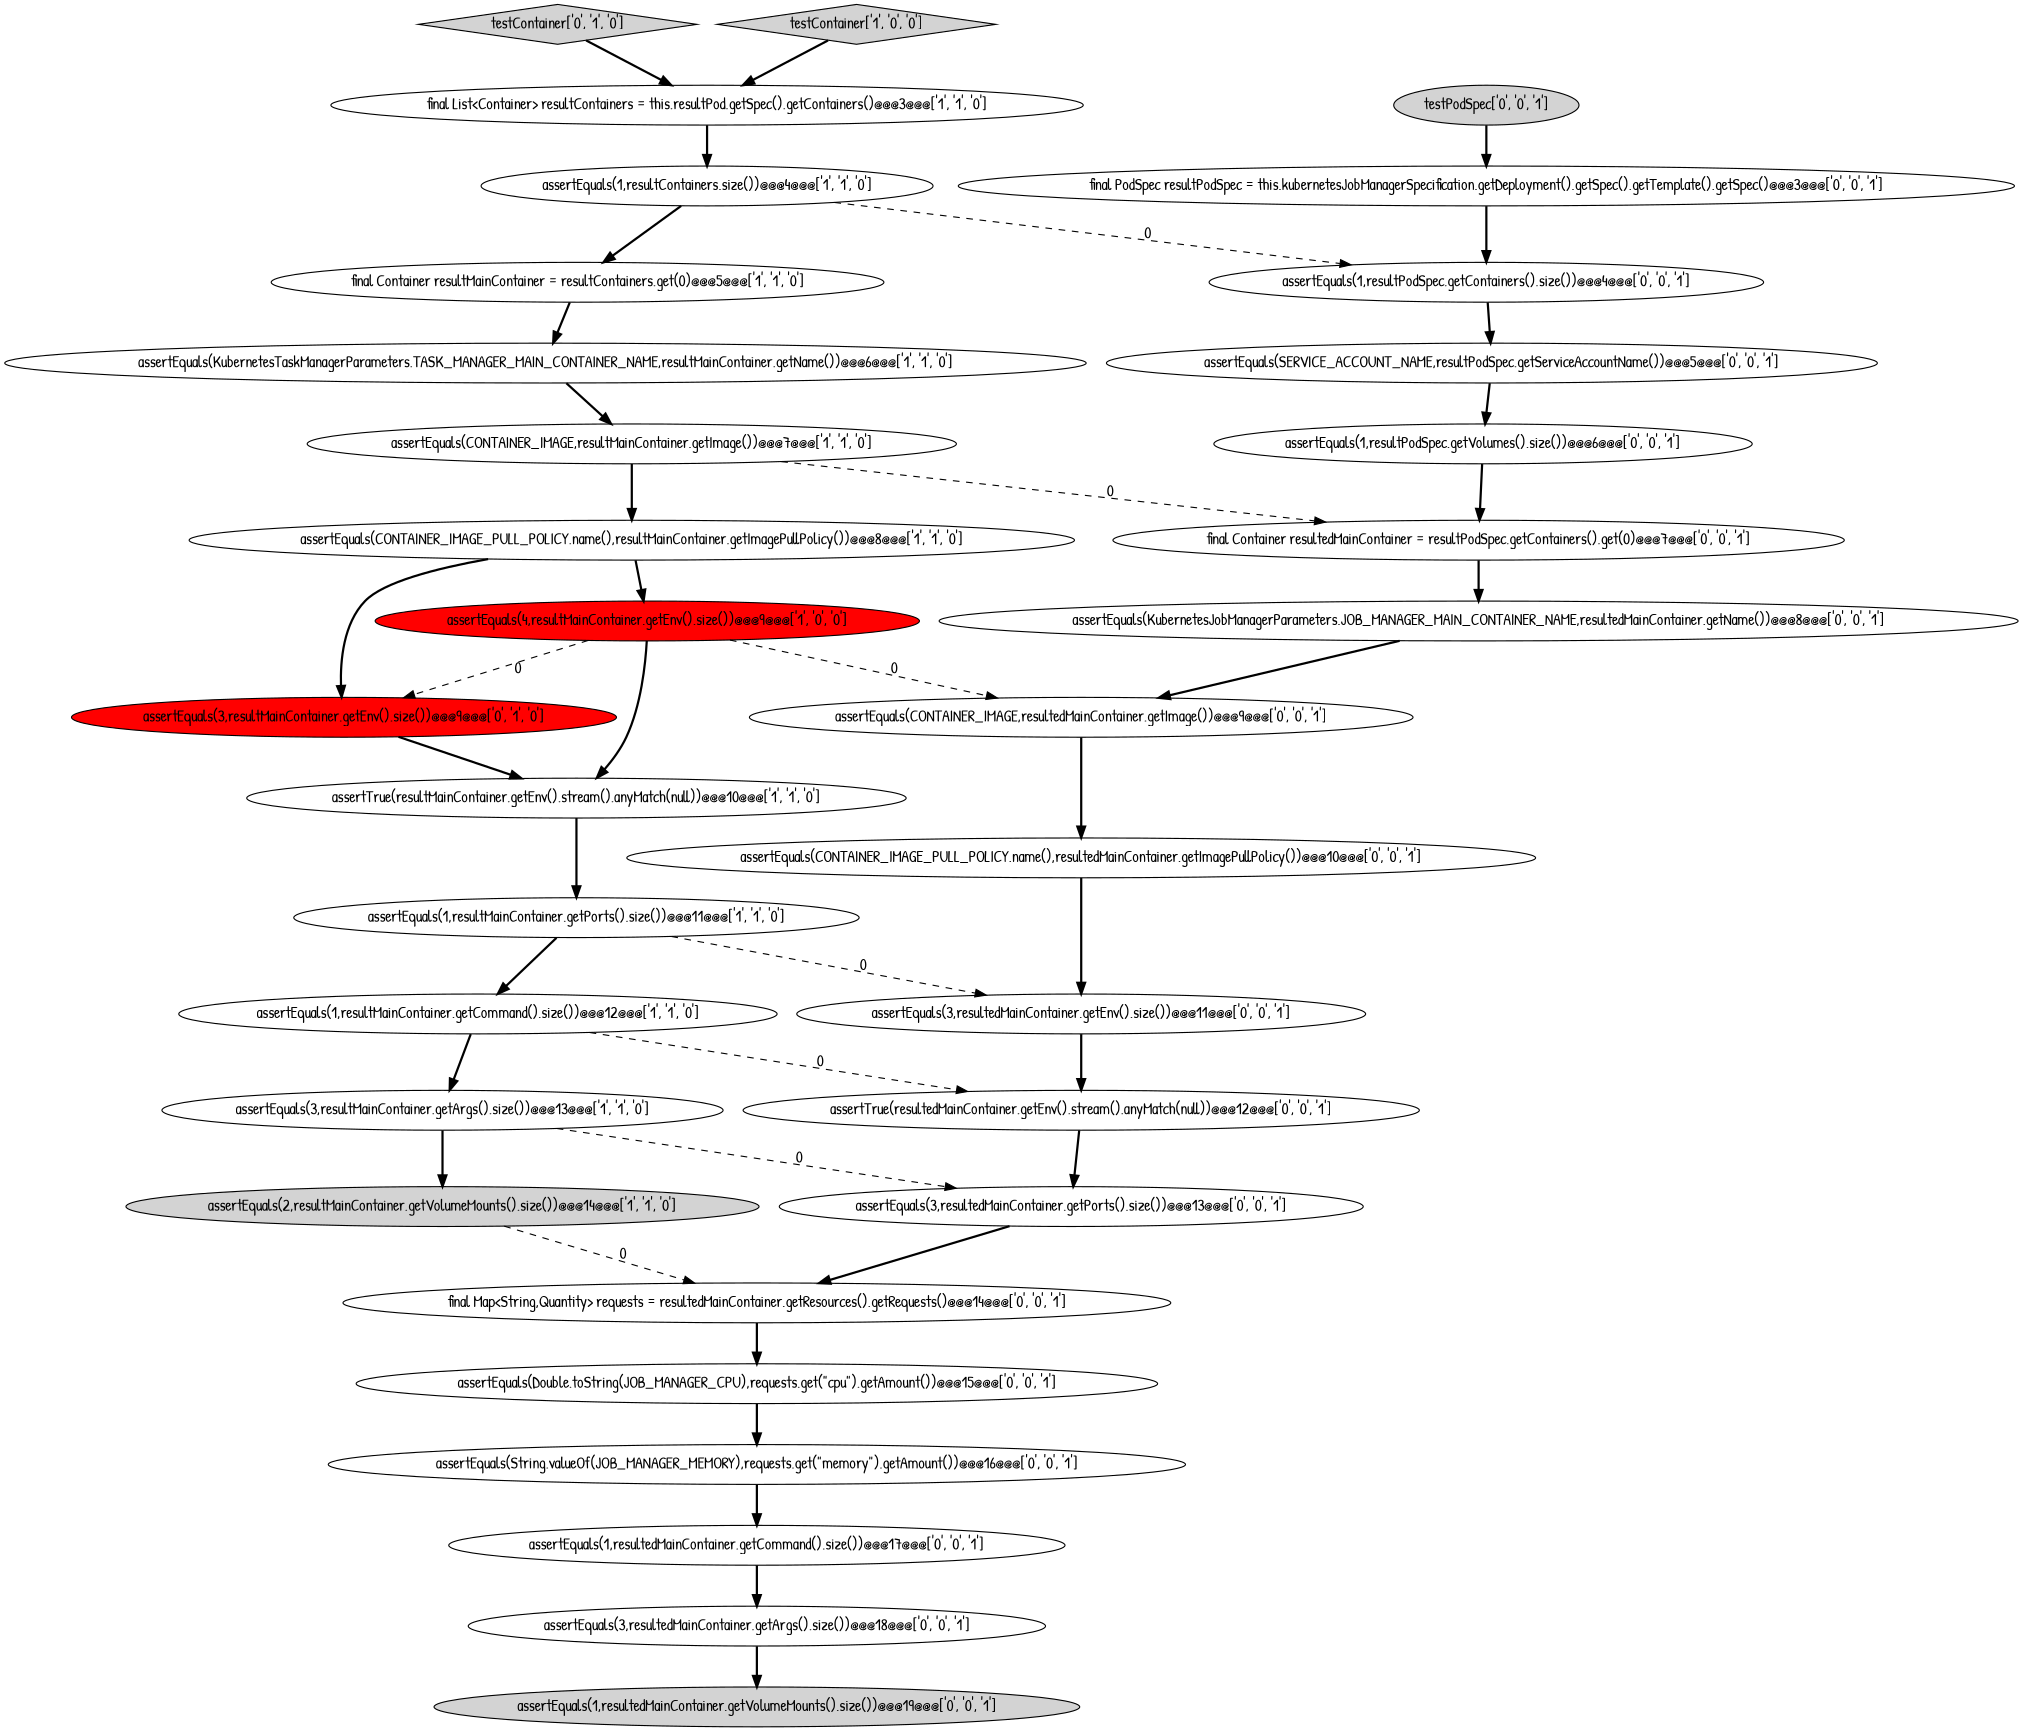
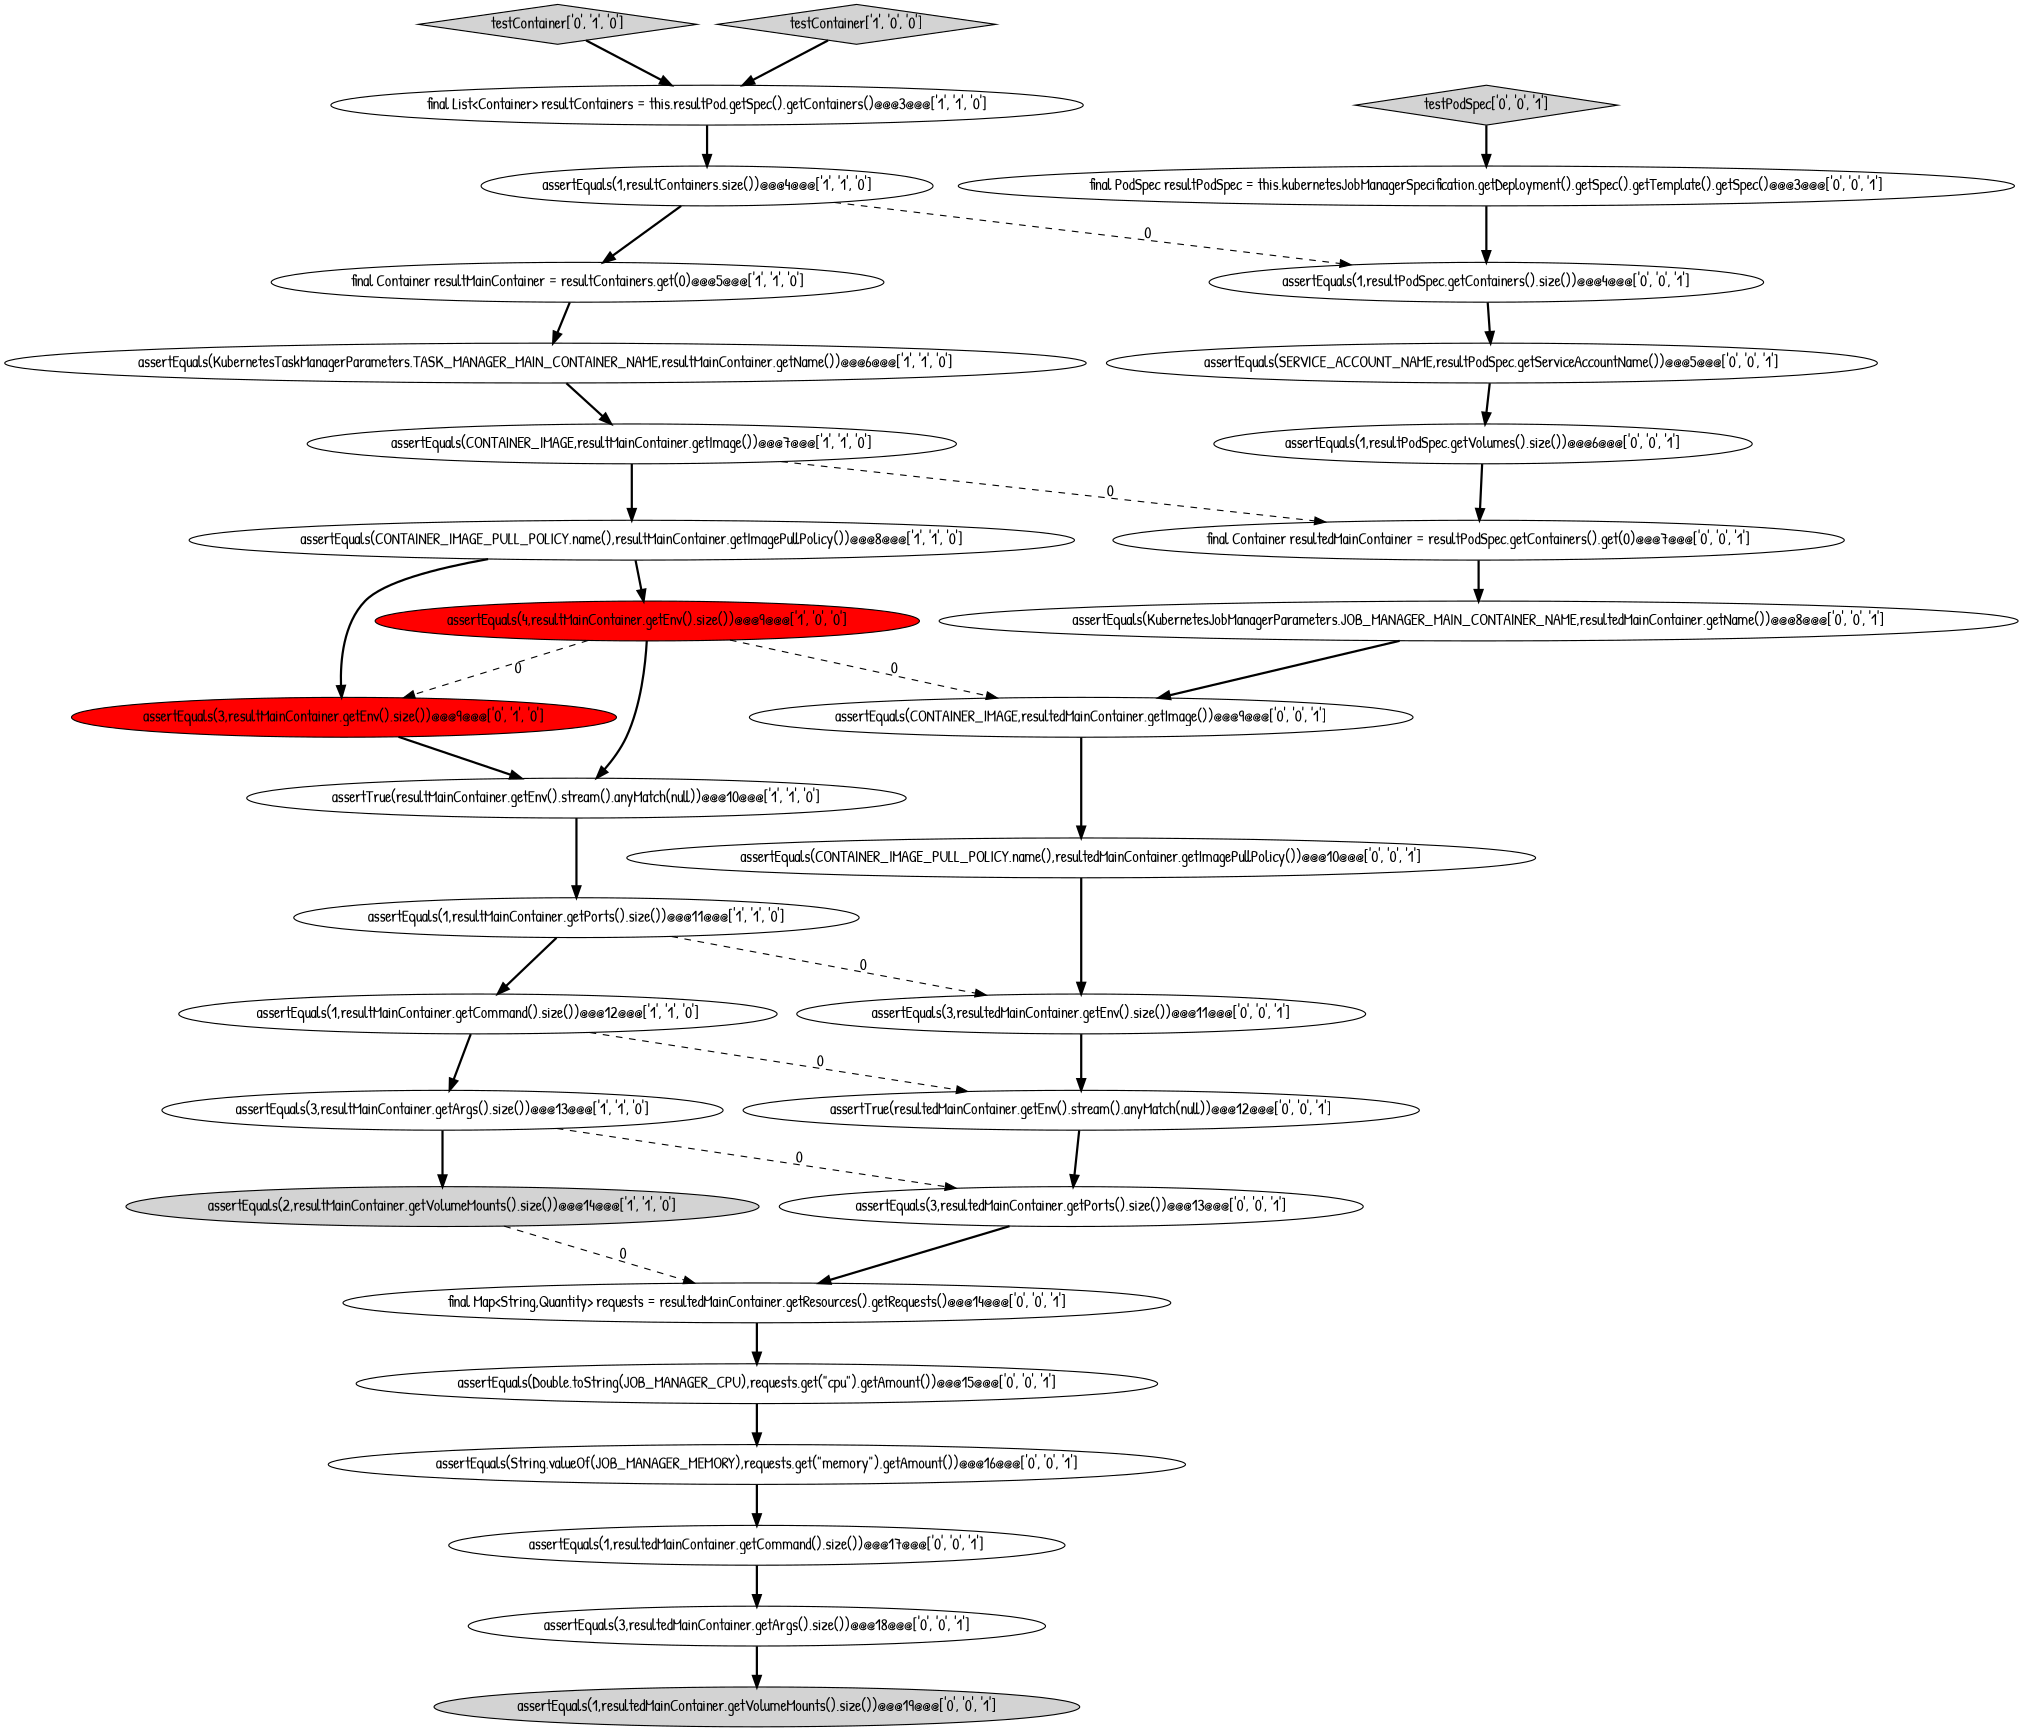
  digraph {
    fontname="Patrick Hand"
    node [fillcolor=white shape=ellipse style=filled fontname="Patrick Hand"]
    edge [style=bold fontname="Patrick Hand"]
    n1 [label="final PodSpec resultPodSpec = this.kubernetesJobManagerSpecification.getDeployment().getSpec().getTemplate().getSpec()@@@3@@@['0', '0', '1']"]
    n2 [label="assertEquals(1,resultPodSpec.getContainers().size())@@@4@@@['0', '0', '1']"]
    n3 [label="assertEquals(CONTAINER_IMAGE,resultMainContainer.getImage())@@@7@@@['1', '1', '0']"]
    n4 [label="final Container resultedMainContainer = resultPodSpec.getContainers().get(0)@@@7@@@['0', '0', '1']"]
    n5 [label="assertEquals(CONTAINER_IMAGE_PULL_POLICY.name(),resultMainContainer.getImagePullPolicy())@@@8@@@['1', '1', '0']"]
    n6 [label="assertEquals(1,resultMainContainer.getCommand().size())@@@12@@@['1', '1', '0']"]
    n7 [label="assertEquals(3,resultMainContainer.getArgs().size())@@@13@@@['1', '1', '0']"]
    n8 [label="assertTrue(resultedMainContainer.getEnv().stream().anyMatch(null))@@@12@@@['0', '0', '1']"]
    n9 [label="assertEquals(3,resultedMainContainer.getEnv().size())@@@11@@@['0', '0', '1']"]
    n10 [label="assertEquals(CONTAINER_IMAGE,resultedMainContainer.getImage())@@@9@@@['0', '0', '1']"]
    n11 [label="assertEquals(CONTAINER_IMAGE_PULL_POLICY.name(),resultedMainContainer.getImagePullPolicy())@@@10@@@['0', '0', '1']"]
    n12 [label="assertEquals(Double.toString(JOB_MANAGER_CPU),requests.get(\"cpu\").getAmount())@@@15@@@['0', '0', '1']"]
    n13 [label="assertEquals(String.valueOf(JOB_MANAGER_MEMORY),requests.get(\"memory\").getAmount())@@@16@@@['0', '0', '1']"]
    n14 [label="assertEquals(SERVICE_ACCOUNT_NAME,resultPodSpec.getServiceAccountName())@@@5@@@['0', '0', '1']"]
    n15 [label="assertEquals(1,resultMainContainer.getPorts().size())@@@11@@@['1', '1', '0']"]
    n16 [label="assertEquals(1,resultContainers.size())@@@4@@@['1', '1', '0']"]
    n17 [label="final Container resultMainContainer = resultContainers.get(0)@@@5@@@['1', '1', '0']"]
    n18 [label="assertEquals(1,resultPodSpec.getVolumes().size())@@@6@@@['0', '0', '1']"]
    n19 [fillcolor=red label="assertEquals(3,resultMainContainer.getEnv().size())@@@9@@@['0', '1', '0']"]
    n20 [label="assertTrue(resultMainContainer.getEnv().stream().anyMatch(null))@@@10@@@['1', '1', '0']"]
    n21 [fillcolor=red label="assertEquals(4,resultMainContainer.getEnv().size())@@@9@@@['1', '0', '0']"]
    n22 [label="assertEquals(3,resultedMainContainer.getPorts().size())@@@13@@@['0', '0', '1']"]
    n23 [label="final Map<String,Quantity> requests = resultedMainContainer.getResources().getRequests()@@@14@@@['0', '0', '1']"]
    n24 [fillcolor=lightgray label="assertEquals(1,resultedMainContainer.getVolumeMounts().size())@@@19@@@['0', '0', '1']"]
    n25 [label="final List<Container> resultContainers = this.resultPod.getSpec().getContainers()@@@3@@@['1', '1', '0']"]
    n26 [fillcolor=lightgray label="assertEquals(2,resultMainContainer.getVolumeMounts().size())@@@14@@@['1', '1', '0']"]
    n27 [label="assertEquals(3,resultedMainContainer.getArgs().size())@@@18@@@['0', '0', '1']"]
    n28 [label="assertEquals(KubernetesTaskManagerParameters.TASK_MANAGER_MAIN_CONTAINER_NAME,resultMainContainer.getName())@@@6@@@['1', '1', '0']"]
    n29 [label="assertEquals(1,resultedMainContainer.getCommand().size())@@@17@@@['0', '0', '1']"]
    n30 [label="assertEquals(KubernetesJobManagerParameters.JOB_MANAGER_MAIN_CONTAINER_NAME,resultedMainContainer.getName())@@@8@@@['0', '0', '1']"]
-   n31 [fillcolor=lightgray label="testPodSpec['0', '0', '1']"]
+   n31 [fillcolor=lightgray label="testPodSpec['0', '0', '1']" shape=diamond]
    n32 [fillcolor=lightgray label="testContainer['0', '1', '0']" shape=diamond]
    n33 [fillcolor=lightgray label="testContainer['1', '0', '0']" shape=diamond]
    n1 -> n2
    n2 -> n14
    n3 -> n4 [label=0 style=dashed]
    n3 -> n5
    n4 -> n30
    n5 -> n19
    n5 -> n21
    n6 -> n7
    n6 -> n8 [label=0 style=dashed]
    n7 -> n22 [label=0 style=dashed]
    n7 -> n26
    n8 -> n22
    n9 -> n8
    n10 -> n11
    n11 -> n9
    n12 -> n13
    n13 -> n29
    n14 -> n18
    n15 -> n6
    n15 -> n9 [label=0 style=dashed]
    n16 -> n2 [label=0 style=dashed]
    n16 -> n17
    n17 -> n28
    n18 -> n4
    n19 -> n20
    n20 -> n15
    n21 -> n10 [label=0 style=dashed]
    n21 -> n19 [label=0 style=dashed]
    n21 -> n20
    n22 -> n23
    n23 -> n12
    n25 -> n16
    n26 -> n23 [label=0 style=dashed]
    n27 -> n24
    n28 -> n3
    n29 -> n27
    n30 -> n10
    n31 -> n1
    n32 -> n25
    n33 -> n25
  }
